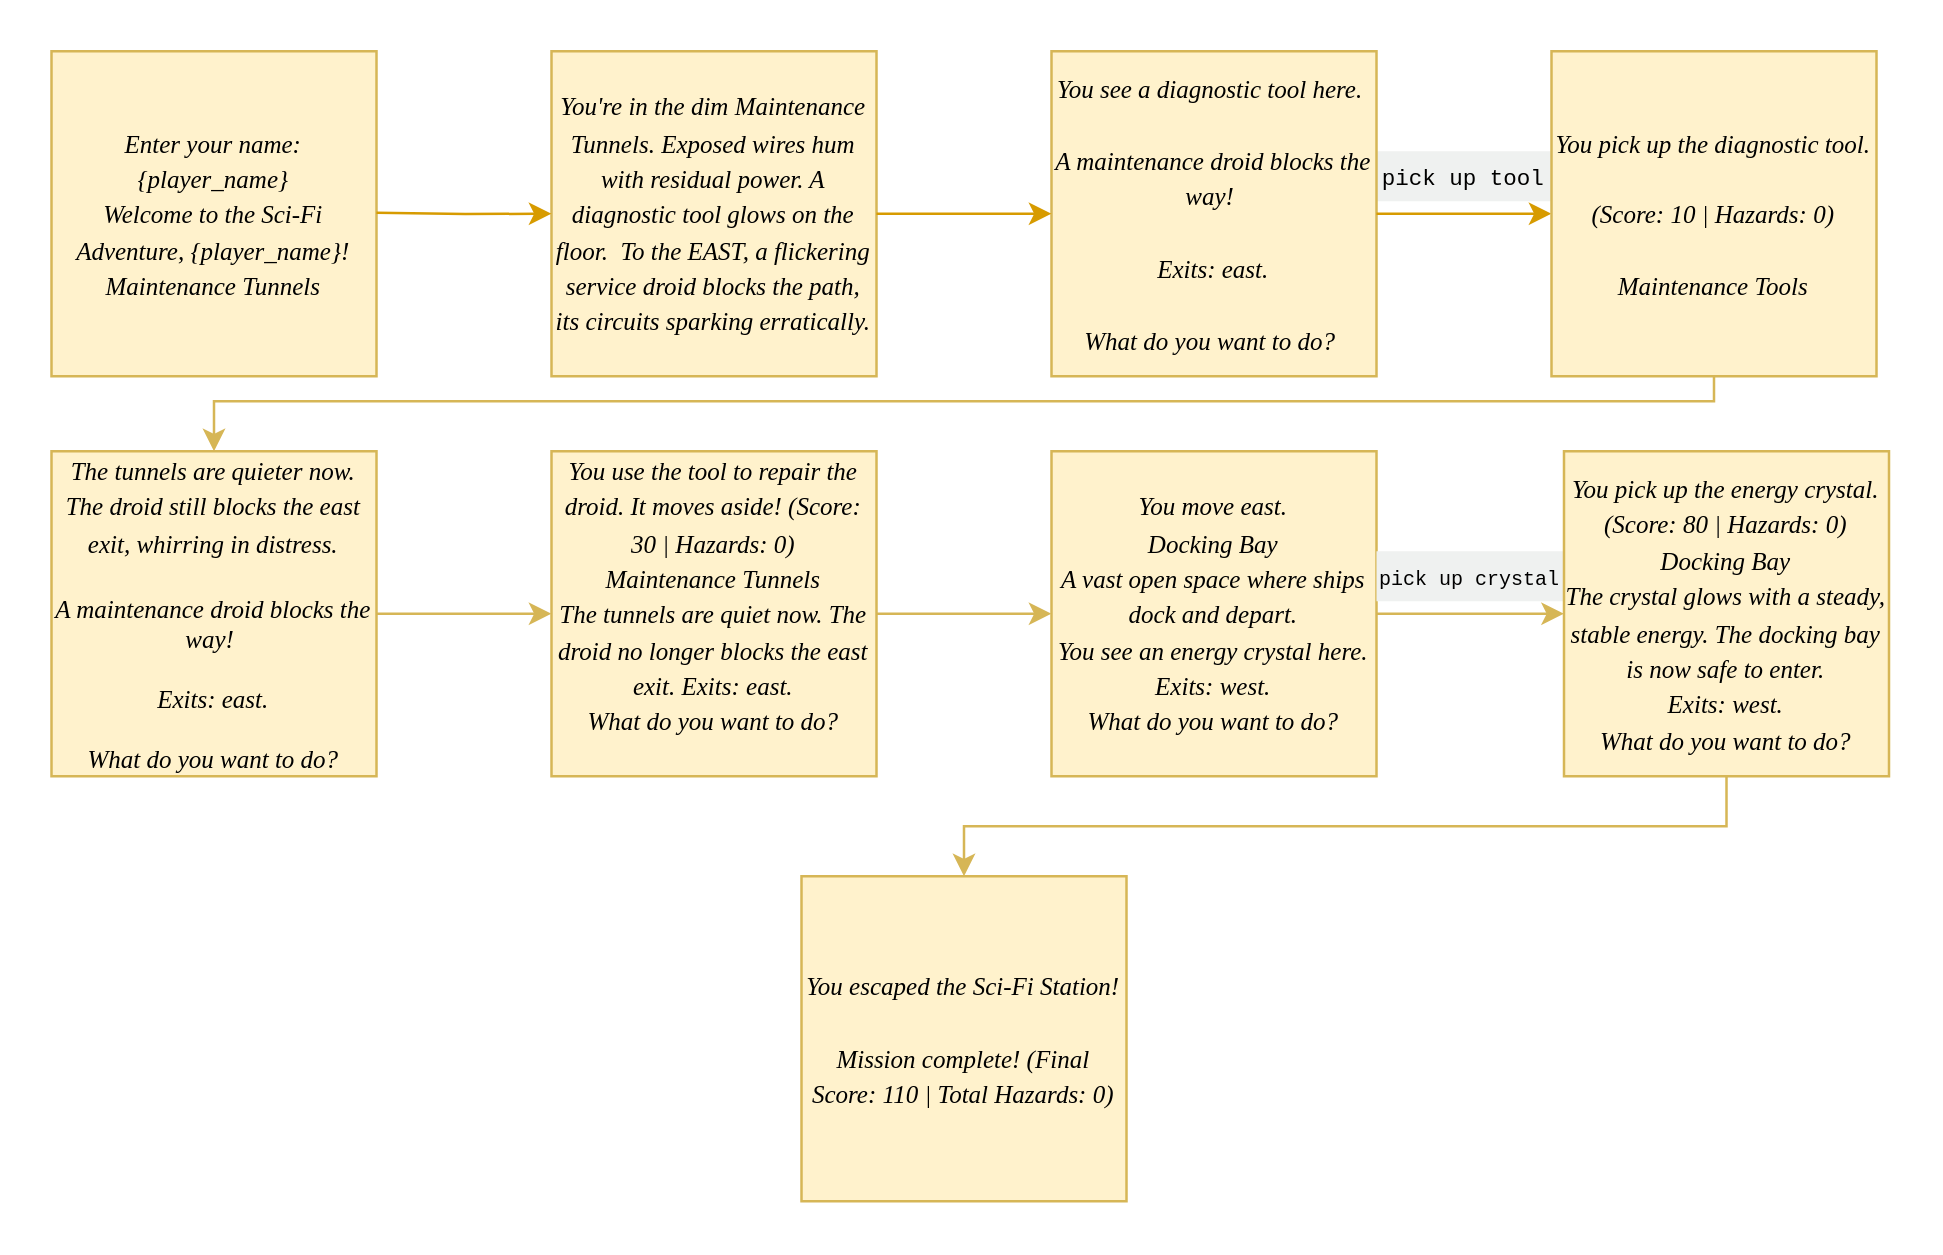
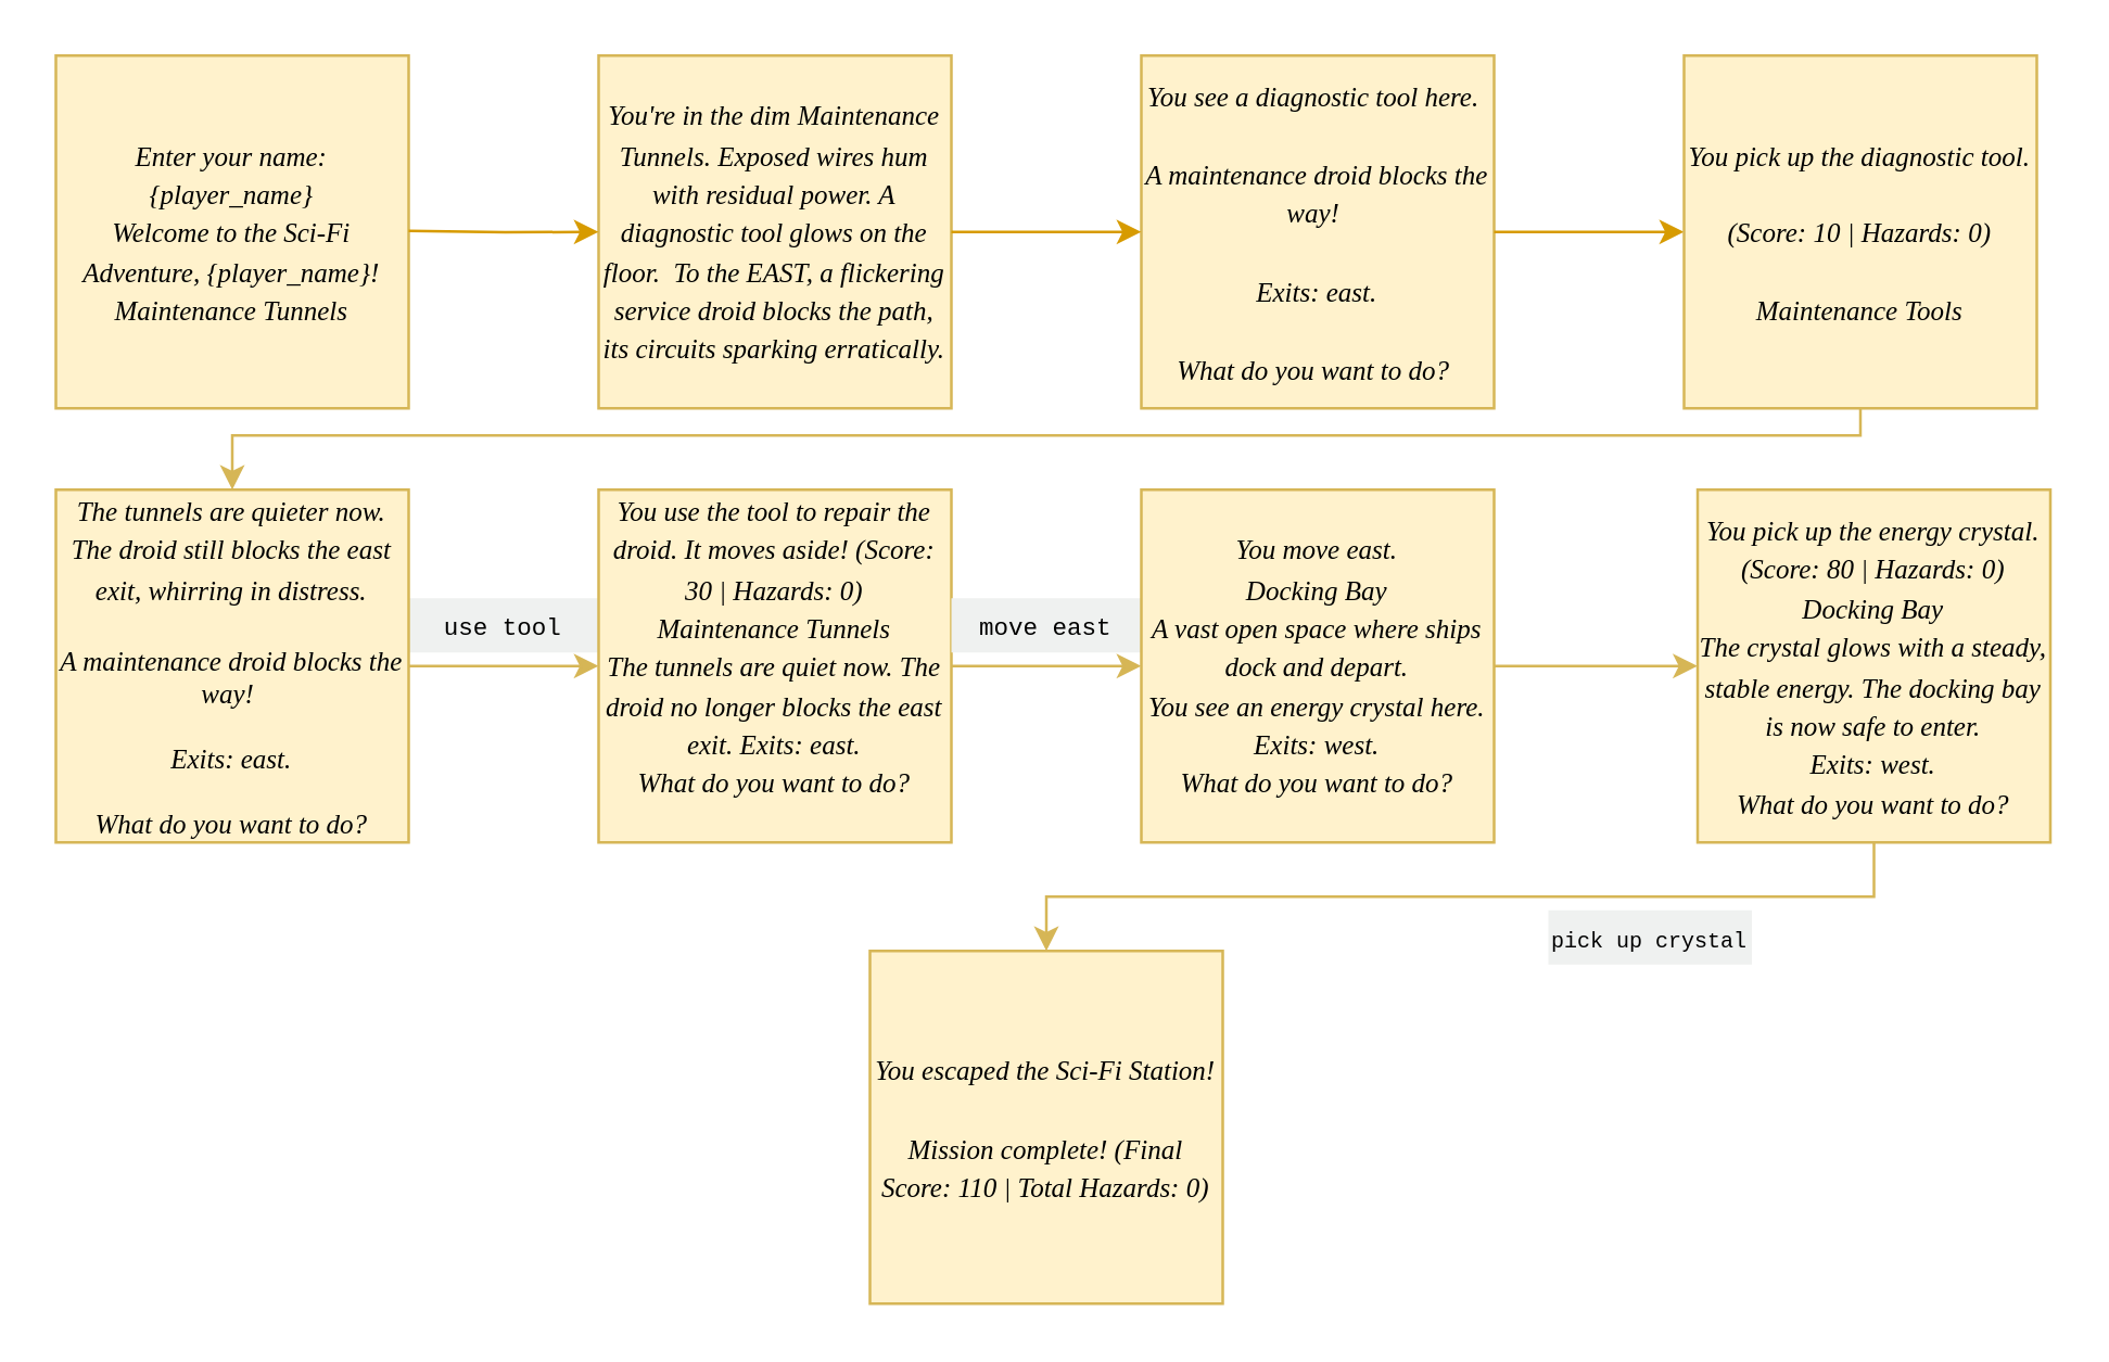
  <mxCell id="0" />
  <mxCell id="1" parent="0" />
- <mxCell id="2" value="&lt;font face=&quot;Courier New&quot; style=&quot;font-size: 9px;&quot;&gt;pick up tool&lt;/font&gt;" style="text;html=1;align=center;verticalAlign=middle;whiteSpace=wrap;rounded=0;fillColor=#EFF1F0;" parent="1" vertex="1"><mxGeometry x="550" y="60" width="70" height="20" as="geometry" /></mxCell>
  <mxCell id="3" value="&lt;div&gt;&lt;font face=&quot;quote cj&quot;&gt;&lt;span style=&quot;font-size: 10px;&quot;&gt;&lt;i&gt;Enter your name: {player_name}&lt;/i&gt;&lt;/span&gt;&lt;/font&gt;&lt;/div&gt;&lt;div&gt;&lt;font face=&quot;quote cj&quot;&gt;&lt;span style=&quot;font-size: 10px;&quot;&gt;&lt;i&gt;Welcome to the Sci-Fi Adventure, {player_name}!&lt;/i&gt;&lt;/span&gt;&lt;/font&gt;&lt;/div&gt;&lt;div&gt;&lt;i style=&quot;font-family: &amp;quot;quote cj&amp;quot;; font-size: 10px;&quot;&gt;Maintenance Tunnels&lt;/i&gt;&lt;/div&gt;" style="whiteSpace=wrap;html=1;aspect=fixed;fillColor=#fff2cc;strokeColor=#d6b656;" parent="1" vertex="1"><mxGeometry x="20" y="20" width="130" height="130" as="geometry" /></mxCell>
  <mxCell id="4" value="&lt;font face=&quot;quote cj&quot;&gt;&lt;span style=&quot;font-size: 10px;&quot;&gt;&lt;i&gt;You're in the dim Maintenance Tunnels. Exposed wires hum with residual power. A diagnostic tool glows on the floor.&amp;nbsp;&amp;nbsp;To the EAST, a flickering service droid blocks the path, its circuits sparking erratically.&lt;/i&gt;&lt;/span&gt;&lt;/font&gt;" style="whiteSpace=wrap;html=1;aspect=fixed;fillColor=#fff2cc;strokeColor=#d6b656;" parent="1" vertex="1"><mxGeometry x="220" y="20" width="130" height="130" as="geometry" /></mxCell>
  <mxCell id="5" style="edgeStyle=orthogonalEdgeStyle;rounded=0;orthogonalLoop=1;jettySize=auto;html=1;fillColor=#ffe6cc;strokeColor=#d79b00;entryX=0;entryY=0.5;entryDx=0;entryDy=0;" parent="1" target="4" edge="1"><mxGeometry relative="1" as="geometry"><mxPoint x="190" y="85" as="targetPoint" /><mxPoint x="150" y="84.62" as="sourcePoint" /></mxGeometry></mxCell>
  <mxCell id="6" value="&lt;div&gt;&lt;font face=&quot;quote cj&quot;&gt;&lt;span style=&quot;font-size: 10px;&quot;&gt;&lt;i&gt;You see a diagnostic tool here.&amp;nbsp;&lt;/i&gt;&lt;/span&gt;&lt;/font&gt;&lt;/div&gt;&lt;div&gt;&lt;font face=&quot;quote cj&quot;&gt;&lt;span style=&quot;font-size: 10px;&quot;&gt;&lt;i&gt;&lt;br&gt;&lt;/i&gt;&lt;/span&gt;&lt;/font&gt;&lt;/div&gt;&lt;div&gt;&lt;font face=&quot;quote cj&quot;&gt;&lt;span style=&quot;font-size: 10px;&quot;&gt;&lt;i&gt;A maintenance droid blocks the way!&amp;nbsp;&lt;/i&gt;&lt;/span&gt;&lt;/font&gt;&lt;/div&gt;&lt;div&gt;&lt;font face=&quot;quote cj&quot;&gt;&lt;span style=&quot;font-size: 10px;&quot;&gt;&lt;i&gt;&lt;br&gt;&lt;/i&gt;&lt;/span&gt;&lt;/font&gt;&lt;/div&gt;&lt;div&gt;&lt;font face=&quot;quote cj&quot;&gt;&lt;span style=&quot;font-size: 10px;&quot;&gt;&lt;i&gt;Exits: east.&lt;/i&gt;&lt;/span&gt;&lt;/font&gt;&lt;/div&gt;&lt;div&gt;&lt;font face=&quot;quote cj&quot;&gt;&lt;span style=&quot;font-size: 10px;&quot;&gt;&lt;i&gt;&lt;br&gt;&lt;/i&gt;&lt;/span&gt;&lt;/font&gt;&lt;/div&gt;&lt;div&gt;&lt;font face=&quot;quote cj&quot;&gt;&lt;span style=&quot;font-size: 10px;&quot;&gt;&lt;i&gt;What do you want to do?&amp;nbsp;&lt;/i&gt;&lt;/span&gt;&lt;/font&gt;&lt;/div&gt;" style="whiteSpace=wrap;html=1;aspect=fixed;fillColor=#fff2cc;strokeColor=#d6b656;" parent="1" vertex="1"><mxGeometry x="420" y="20" width="130" height="130" as="geometry" /></mxCell>
  <mxCell id="7" style="edgeStyle=orthogonalEdgeStyle;rounded=0;orthogonalLoop=1;jettySize=auto;html=1;fillColor=#ffe6cc;strokeColor=#d79b00;entryX=0;entryY=0.5;entryDx=0;entryDy=0;exitX=1;exitY=0.5;exitDx=0;exitDy=0;" parent="1" source="4" target="6" edge="1"><mxGeometry relative="1" as="geometry"><mxPoint x="450" y="80.38" as="targetPoint" /><mxPoint x="380" y="80" as="sourcePoint" /></mxGeometry></mxCell>
  <mxCell id="8" style="edgeStyle=orthogonalEdgeStyle;rounded=0;orthogonalLoop=1;jettySize=auto;html=1;fillColor=#ffe6cc;strokeColor=#d79b00;exitX=1;exitY=0.5;exitDx=0;exitDy=0;entryX=0;entryY=0.5;entryDx=0;entryDy=0;" parent="1" source="6" target="19" edge="1"><mxGeometry relative="1" as="geometry"><mxPoint x="622.34" y="79.8" as="targetPoint" /><mxPoint x="620" y="110" as="sourcePoint" /></mxGeometry></mxCell>
  <mxCell id="9" style="edgeStyle=orthogonalEdgeStyle;rounded=0;orthogonalLoop=1;jettySize=auto;html=1;fillColor=#fff2cc;strokeColor=#d6b656;" parent="1" target="14" edge="1"><mxGeometry relative="1" as="geometry"><mxPoint x="685" y="150" as="sourcePoint" /><Array as="points"><mxPoint x="85" y="160" /></Array></mxGeometry></mxCell>
+ <mxCell id="10" value="&lt;font face=&quot;Courier New&quot; style=&quot;font-size: 9px;&quot;&gt;use tool&lt;/font&gt;" style="text;html=1;align=center;verticalAlign=middle;whiteSpace=wrap;rounded=0;fillColor=#EFF1F0;" parent="1" vertex="1"><mxGeometry x="150" y="220" width="70" height="20" as="geometry" /></mxCell>
  <mxCell id="11" style="edgeStyle=orthogonalEdgeStyle;rounded=0;orthogonalLoop=1;jettySize=auto;html=1;entryX=0;entryY=0.5;entryDx=0;entryDy=0;fillColor=#fff2cc;strokeColor=#d6b656;" parent="1" source="12" target="17" edge="1"><mxGeometry relative="1" as="geometry"><mxPoint x="420" y="245" as="targetPoint" /></mxGeometry></mxCell>
  <mxCell id="12" value="&lt;div&gt;&lt;font face=&quot;quote cj&quot;&gt;&lt;span style=&quot;font-size: 10px;&quot;&gt;&lt;i&gt;You use the tool to repair the droid. It moves aside! (Score: 30 | Hazards: 0)&lt;/i&gt;&lt;/span&gt;&lt;/font&gt;&lt;/div&gt;&lt;div&gt;&lt;font face=&quot;quote cj&quot;&gt;&lt;i style=&quot;&quot;&gt;&lt;span style=&quot;font-size: 10px;&quot;&gt;Maintenance Tunnels&lt;/span&gt;&lt;br&gt;&lt;div style=&quot;&quot;&gt;&lt;span style=&quot;font-size: 10px;&quot;&gt;The tunnels are quiet now. The droid no longer blocks the east exit.&amp;nbsp;&lt;/span&gt;&lt;span style=&quot;font-size: 10px; background-color: transparent; color: light-dark(rgb(0, 0, 0), rgb(255, 255, 255));&quot;&gt;Exits: east.&lt;/span&gt;&lt;/div&gt;&lt;div style=&quot;&quot;&gt;&lt;span style=&quot;font-size: 10px;&quot;&gt;What do you want to do?&lt;/span&gt;&lt;/div&gt;&lt;br&gt;&lt;/i&gt;&lt;/font&gt;&lt;/div&gt;" style="whiteSpace=wrap;html=1;aspect=fixed;fillColor=#fff2cc;strokeColor=#d6b656;" parent="1" vertex="1"><mxGeometry x="220" y="180" width="130" height="130" as="geometry" /></mxCell>
  <mxCell id="13" style="edgeStyle=orthogonalEdgeStyle;rounded=0;orthogonalLoop=1;jettySize=auto;html=1;entryX=0;entryY=0.5;entryDx=0;entryDy=0;fillColor=#fff2cc;strokeColor=#d6b656;" parent="1" source="14" target="12" edge="1"><mxGeometry relative="1" as="geometry" /></mxCell>
  <mxCell id="14" value="&lt;font face=&quot;quote cj&quot;&gt;&lt;span style=&quot;font-size: 10px;&quot;&gt;&lt;i&gt;The tunnels are quieter now. The droid still blocks the east exit, whirring in distress.&lt;br&gt;&lt;br&gt;&lt;/i&gt;&lt;/span&gt;&lt;/font&gt;&lt;div&gt;&lt;font face=&quot;quote cj&quot;&gt;&lt;span style=&quot;font-size: 10px;&quot;&gt;&lt;i&gt;&lt;div style=&quot;&quot;&gt;A maintenance droid blocks the way!&amp;nbsp;&lt;/div&gt;&lt;div style=&quot;&quot;&gt;&lt;br&gt;&lt;/div&gt;&lt;div style=&quot;&quot;&gt;Exits: east.&lt;/div&gt;&lt;div style=&quot;&quot;&gt;&lt;br&gt;&lt;/div&gt;&lt;div style=&quot;&quot;&gt;What do you want to do?&lt;/div&gt;&lt;/i&gt;&lt;/span&gt;&lt;/font&gt;&lt;/div&gt;" style="whiteSpace=wrap;html=1;aspect=fixed;fillColor=#fff2cc;strokeColor=#d6b656;" parent="1" vertex="1"><mxGeometry x="20" y="180" width="130" height="130" as="geometry" /></mxCell>
+ <mxCell id="15" value="&lt;font face=&quot;Courier New&quot; style=&quot;font-size: 9px;&quot;&gt;move east&lt;/font&gt;" style="text;html=1;align=center;verticalAlign=middle;whiteSpace=wrap;rounded=0;fillColor=#EFF1F0;" parent="1" vertex="1"><mxGeometry x="350" y="220" width="70" height="20" as="geometry" /></mxCell>
  <mxCell id="16" style="edgeStyle=orthogonalEdgeStyle;rounded=0;orthogonalLoop=1;jettySize=auto;html=1;fillColor=#fff2cc;strokeColor=#d6b656;entryX=0;entryY=0.5;entryDx=0;entryDy=0;" parent="1" source="17" target="21" edge="1"><mxGeometry relative="1" as="geometry"><mxPoint x="630" y="245" as="targetPoint" /></mxGeometry></mxCell>
  <mxCell id="17" value="&lt;div&gt;&lt;font face=&quot;quote cj&quot;&gt;&lt;span style=&quot;font-size: 10px;&quot;&gt;&lt;i&gt;You move east.&lt;br&gt;Docking Bay&lt;br&gt;A vast open space where ships dock and depart.&lt;br&gt;You see an energy crystal here.&lt;br&gt;Exits: west.&lt;br&gt;What do you want to do?&lt;/i&gt;&lt;/span&gt;&lt;/font&gt;&lt;/div&gt;" style="whiteSpace=wrap;html=1;aspect=fixed;fillColor=#fff2cc;strokeColor=#d6b656;" parent="1" vertex="1"><mxGeometry x="420" y="180" width="130" height="130" as="geometry" /></mxCell>
- <mxCell id="18" value="&lt;font face=&quot;Courier New&quot; style=&quot;font-size: 8px;&quot;&gt;pick up crystal&lt;/font&gt;" style="text;html=1;align=center;verticalAlign=middle;whiteSpace=wrap;rounded=0;fillColor=#EFF1F0;" parent="1" vertex="1"><mxGeometry x="550" y="220" width="75" height="20" as="geometry" /></mxCell>
+ <mxCell id="18" value="&lt;font face=&quot;Courier New&quot; style=&quot;font-size: 8px;&quot;&gt;pick up crystal&lt;/font&gt;" style="text;html=1;align=center;verticalAlign=middle;whiteSpace=wrap;rounded=0;fillColor=#EFF1F0;" parent="1" vertex="1"><mxGeometry x="570" y="335" width="75" height="20" as="geometry" /></mxCell>
  <mxCell id="19" value="&lt;div&gt;&lt;font face=&quot;quote cj&quot;&gt;&lt;span style=&quot;font-size: 10px;&quot;&gt;&lt;i&gt;You pick up the diagnostic tool.&lt;br&gt;&lt;br&gt;(Score: 10 | Hazards: 0)&lt;br&gt;&lt;br&gt;Maintenance Tools&lt;/i&gt;&lt;/span&gt;&lt;/font&gt;&lt;/div&gt;" style="whiteSpace=wrap;html=1;aspect=fixed;fillColor=#fff2cc;strokeColor=#d6b656;" parent="1" vertex="1"><mxGeometry x="620" y="20" width="130" height="130" as="geometry" /></mxCell>
  <mxCell id="20" style="edgeStyle=orthogonalEdgeStyle;rounded=0;orthogonalLoop=1;jettySize=auto;html=1;fillColor=#fff2cc;strokeColor=#d6b656;" edge="1" parent="1" source="21" target="22"><mxGeometry relative="1" as="geometry"><Array as="points"><mxPoint x="690" y="330" /><mxPoint x="385" y="330" /></Array></mxGeometry></mxCell>
  <mxCell id="21" value="&lt;div&gt;&lt;font face=&quot;quote cj&quot;&gt;&lt;i style=&quot;&quot;&gt;&lt;span style=&quot;font-size: 10px;&quot;&gt;You pick up the energy crystal.(Score: 80 | Hazards: 0)&lt;/span&gt;&lt;br&gt;&lt;span style=&quot;font-size: 10px;&quot;&gt;Docking Bay&lt;/span&gt;&lt;br&gt;&lt;span style=&quot;font-size: 10px;&quot;&gt;The crystal glows with a steady, stable energy. The docking bay is now safe to enter.&lt;br&gt;Exits: west.&lt;/span&gt;&lt;br&gt;&lt;span style=&quot;font-size: 10px;&quot;&gt;What do you want to do?&lt;/span&gt;&lt;/i&gt;&lt;/font&gt;&lt;/div&gt;" style="whiteSpace=wrap;html=1;aspect=fixed;fillColor=#fff2cc;strokeColor=#d6b656;" parent="1" vertex="1"><mxGeometry x="625" y="180" width="130" height="130" as="geometry" /></mxCell>
  <mxCell id="22" value="&lt;div&gt;&lt;font face=&quot;quote cj&quot;&gt;&lt;i style=&quot;&quot;&gt;&lt;span style=&quot;font-size: 10px;&quot;&gt;You escaped the Sci-Fi Station!&lt;/span&gt;&lt;br&gt;&lt;br&gt;&lt;span style=&quot;font-size: 10px;&quot;&gt;Mission complete! (Final Score: 110 | Total Hazards: 0)&lt;/span&gt;&lt;/i&gt;&lt;/font&gt;&lt;/div&gt;" style="whiteSpace=wrap;html=1;aspect=fixed;fillColor=#fff2cc;strokeColor=#d6b656;" vertex="1" parent="1"><mxGeometry x="320" y="350" width="130" height="130" as="geometry" /></mxCell>
